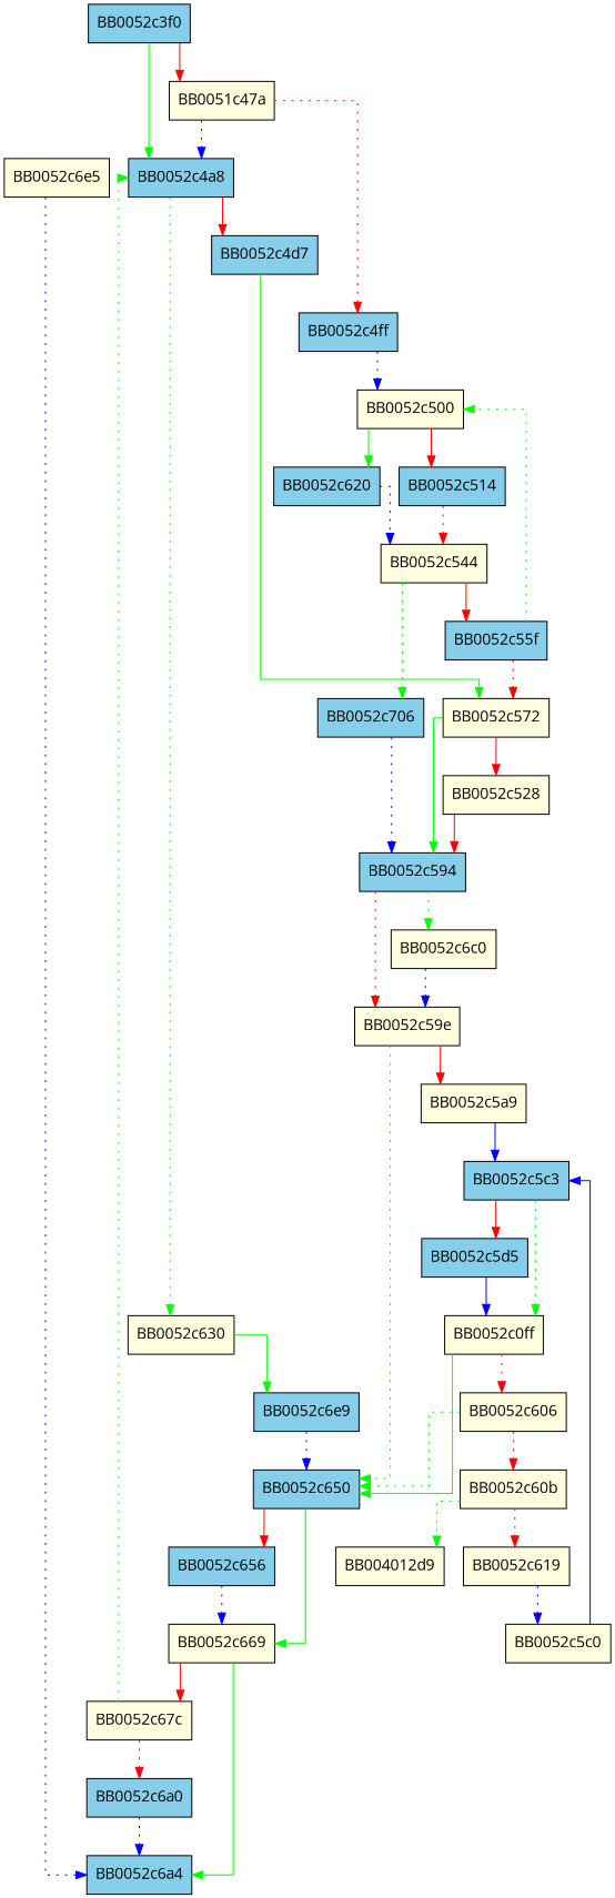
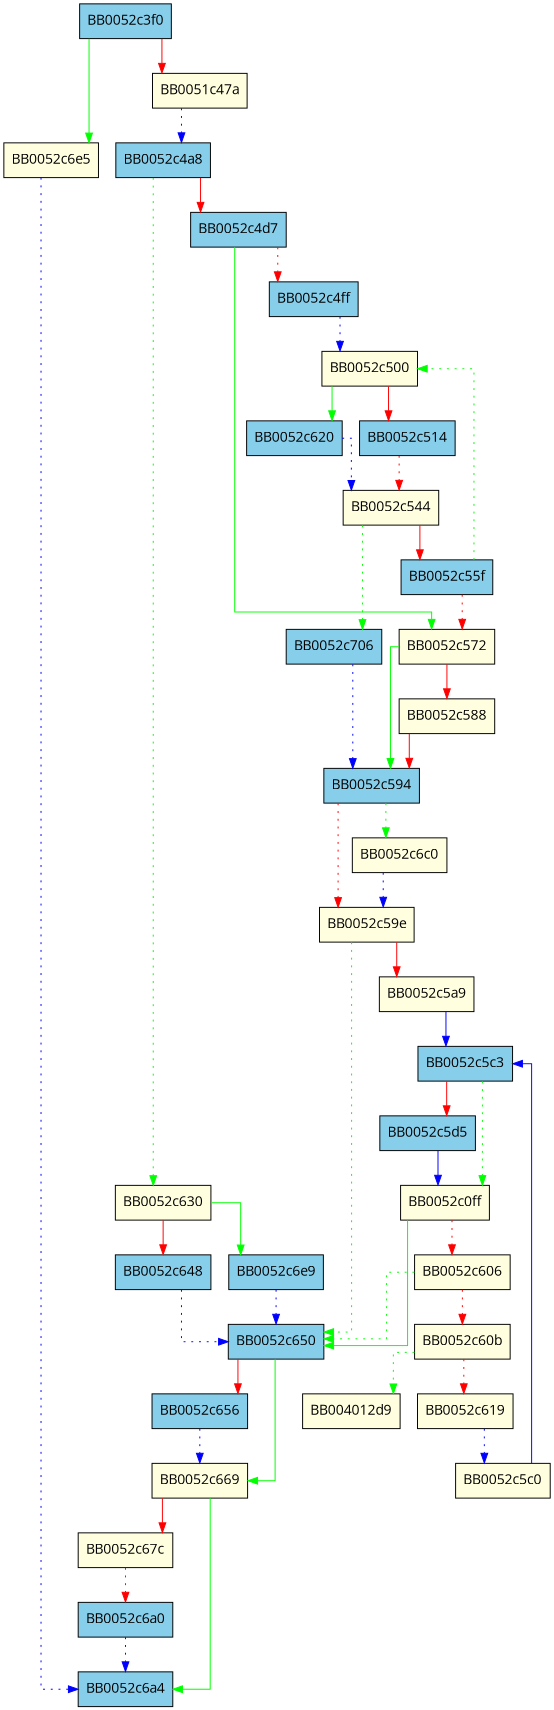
  digraph {
    fontname="Open Sans"
    splines=ortho
    node [fillcolor=lightyellow fontname="Open Sans" shape=box style=filled]
    edge [color=red fontname="Open Sans" style=dotted]
    BB0052c3f0 [fillcolor=skyblue]
    BB0052c6e5
    n3 [label=BB0051c47a]
    BB0052c6a4 [fillcolor=skyblue]
    BB0052c4a8 [fillcolor=skyblue]
    BB0052c630
    BB0052c4d7 [fillcolor=skyblue]
    BB0052c6e9 [fillcolor=skyblue]
+   BB0052c648 [fillcolor=skyblue]
    BB0052c572
    BB0052c4ff [fillcolor=skyblue]
    BB0052c650 [fillcolor=skyblue]
    BB0052c594 [fillcolor=skyblue]
-   BB0052c588 [label=BB0052c528]
+   BB0052c588
    BB0052c500
    BB0052c6c0
    BB0052c59e
    BB0052c620 [fillcolor=skyblue]
    BB0052c514 [fillcolor=skyblue]
    BB0052c544
    BB0052c706 [fillcolor=skyblue]
    BB0052c55f [fillcolor=skyblue]
    BB0052c5a9
    BB0052c669
    BB0052c656 [fillcolor=skyblue]
    BB0052c5c3 [fillcolor=skyblue]
    BB0052c67c
    n28 [label=BB0052c0ff]
    BB0052c5d5 [fillcolor=skyblue]
    BB0052c606
    BB0052c5c0
    BB0052c60b
    BB004012d9
    BB0052c619
    BB0052c6a0 [fillcolor=skyblue]
-   BB0052c3f0 -> BB0052c4a8 [color=green style=solid]
+   BB0052c3f0 -> BB0052c6e5 [color=green style=solid]
    BB0052c3f0 -> n3 [style=solid]
    BB0052c6e5 -> BB0052c6a4 [color=blue]
    n3 -> BB0052c4a8 [color=blue]
    BB0052c4a8 -> BB0052c630 [color=green]
    BB0052c4a8 -> BB0052c4d7 [style=solid]
    BB0052c630 -> BB0052c6e9 [color=green style=solid]
+   BB0052c630 -> BB0052c648 [style=solid]
    BB0052c4d7 -> BB0052c572 [color=green style=solid]
-   n3 -> BB0052c4ff
+   BB0052c4d7 -> BB0052c4ff
    BB0052c6e9 -> BB0052c650 [color=blue]
+   BB0052c648 -> BB0052c650 [color=blue]
    BB0052c572 -> BB0052c594 [color=green style=solid]
    BB0052c572 -> BB0052c588 [style=solid]
    BB0052c4ff -> BB0052c500 [color=blue]
    BB0052c650 -> BB0052c669 [color=green style=solid]
    BB0052c650 -> BB0052c656 [style=solid]
    BB0052c594 -> BB0052c6c0 [color=green]
    BB0052c594 -> BB0052c59e
    BB0052c588 -> BB0052c594 [style=solid]
    BB0052c500 -> BB0052c620 [color=green style=solid]
    BB0052c500 -> BB0052c514 [style=solid]
    BB0052c6c0 -> BB0052c59e [color=blue]
    BB0052c59e -> BB0052c650 [color=green]
    BB0052c59e -> BB0052c5a9 [style=solid]
    BB0052c620 -> BB0052c544 [color=blue]
    BB0052c514 -> BB0052c544
    BB0052c544 -> BB0052c706 [color=green]
    BB0052c544 -> BB0052c55f [style=solid]
    BB0052c706 -> BB0052c594 [color=blue]
    BB0052c55f -> BB0052c572
    BB0052c55f -> BB0052c500 [color=green]
    BB0052c5a9 -> BB0052c5c3 [color=blue style=solid]
    BB0052c669 -> BB0052c6a4 [color=green style=solid]
    BB0052c669 -> BB0052c67c [style=solid]
    BB0052c656 -> BB0052c669 [color=blue]
    BB0052c5c3 -> n28 [color=green]
    BB0052c5c3 -> BB0052c5d5 [style=solid]
-   BB0052c67c -> BB0052c4a8 [color=green]
    BB0052c67c -> BB0052c6a0
    n28 -> BB0052c650 [color=green style=solid]
    n28 -> BB0052c606
    BB0052c5d5 -> n28 [color=blue style=solid]
    BB0052c606 -> BB0052c650 [color=green]
    BB0052c606 -> BB0052c60b
    BB0052c5c0 -> BB0052c5c3 [color=blue style=solid]
    BB0052c60b -> BB004012d9 [color=green]
    BB0052c60b -> BB0052c619
    BB0052c619 -> BB0052c5c0 [color=blue]
    BB0052c6a0 -> BB0052c6a4 [color=blue]
  }
